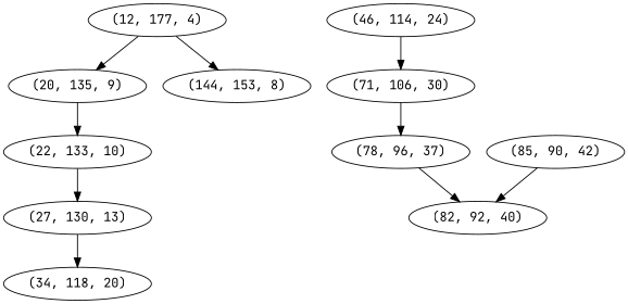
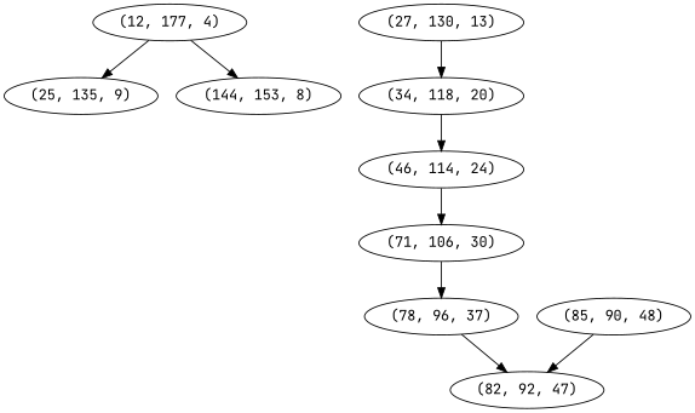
  digraph {
    fontname="JetBrains Mono"
    node [fontname="JetBrains Mono"]
    edge [fontname="JetBrains Mono"]
    "(12, 177, 4)"
-   "(20, 135, 9)"
+   "(20, 135, 9)" [label="(25, 135, 9)"]
    "(144, 153, 8)"
-   "(22, 133, 10)"
    "(27, 130, 13)"
    "(34, 118, 20)"
    "(46, 114, 24)"
    "(71, 106, 30)"
    "(78, 96, 37)"
-   "(82, 92, 40)"
-   "(85, 90, 42)"
+   "(82, 92, 40)" [label="(82, 92, 47)"]
+   "(85, 90, 42)" [label="(85, 90, 48)"]
    "(12, 177, 4)" -> "(20, 135, 9)"
    "(12, 177, 4)" -> "(144, 153, 8)"
-   "(20, 135, 9)" -> "(22, 133, 10)"
-   "(22, 133, 10)" -> "(27, 130, 13)"
    "(27, 130, 13)" -> "(34, 118, 20)"
+   "(34, 118, 20)" -> "(46, 114, 24)"
    "(46, 114, 24)" -> "(71, 106, 30)"
    "(71, 106, 30)" -> "(78, 96, 37)"
    "(78, 96, 37)" -> "(82, 92, 40)"
    "(85, 90, 42)" -> "(82, 92, 40)"
  }
